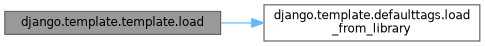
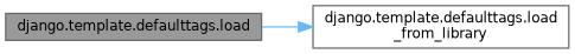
  digraph {
    rankdir=LR
    node [fontname=Helvetica fontsize=10 shape=box style=filled]
-   n1 [color=gray40 fillcolor=grey60 fontcolor=black height=0.2 label="django.template.template.load" width=0.4]
+   n1 [color=gray40 fillcolor=grey60 fontcolor=black height=0.2 label="django.template.defaulttags.load" width=0.4]
    n2 [color=grey40 fillcolor=white height=0.2 label="django.template.defaulttags.load\l_from_library" width=0.4]
    n1 -> n2 [color=steelblue1 fontname=Helvetica fontsize=10 labelfontname=Helvetica labelfontsize=10 style=solid]
  }
